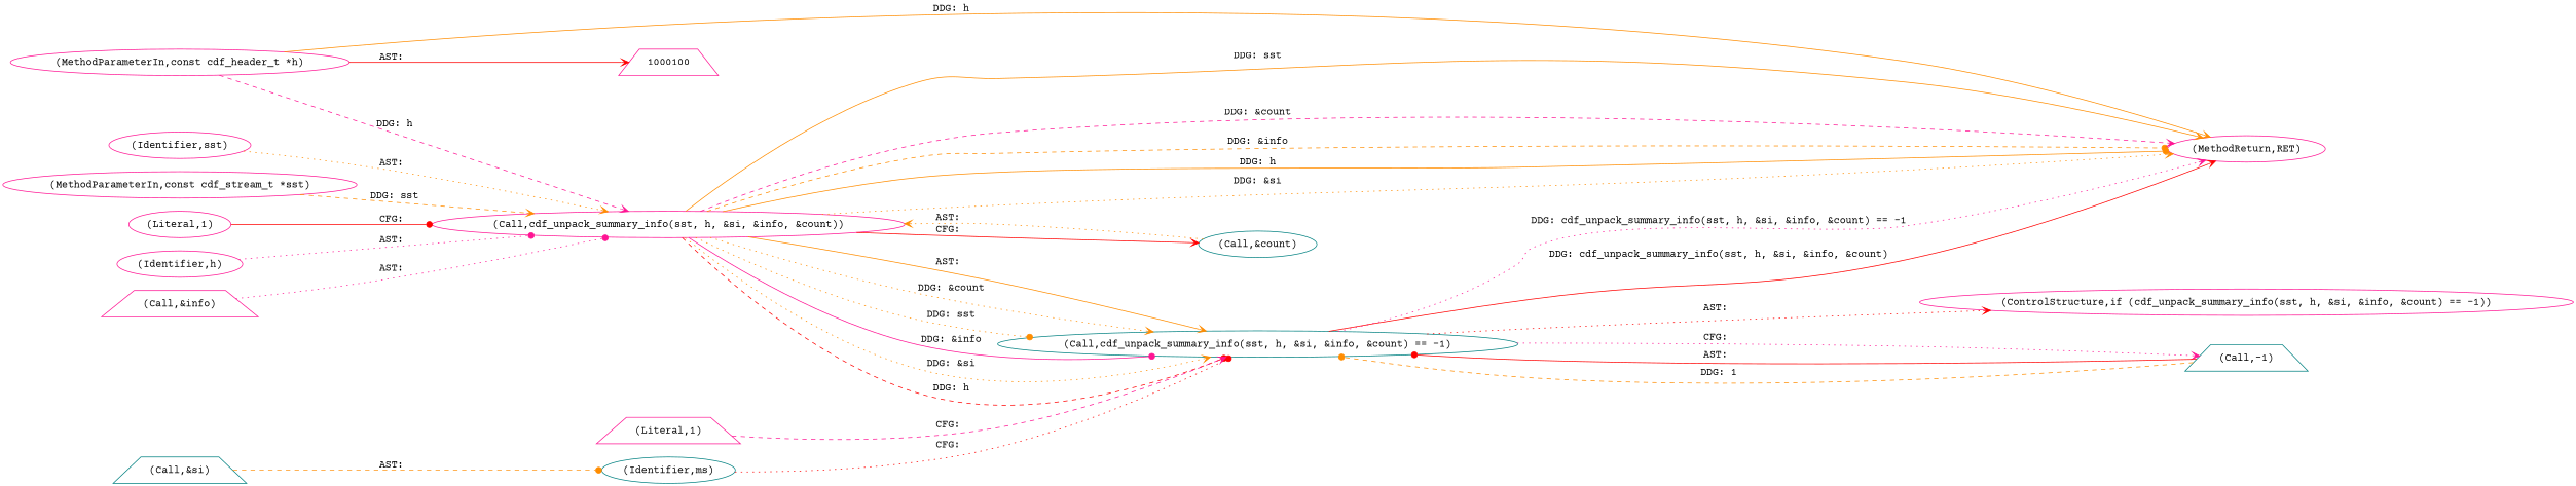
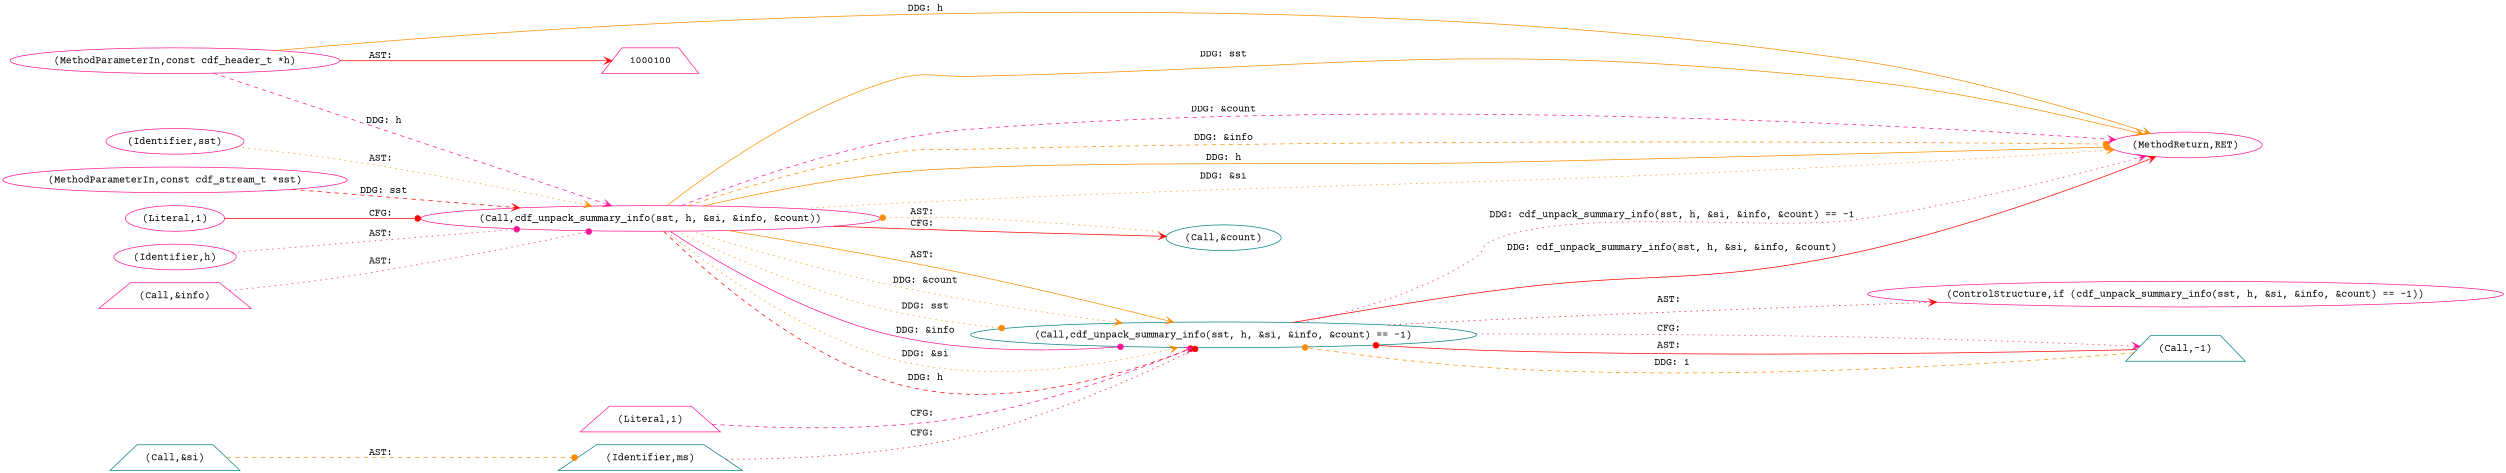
  digraph {
    fontname="Courier Prime"
    rankdir=LR
    node [color=deeppink fontname="Courier Prime" shape=ellipse]
    edge [arrowhead=vee color=darkorange fontname="Courier Prime" style=dotted]
    n1 [label="(MethodParameterIn,const cdf_header_t *h)"]
    n2 [label="(Call,cdf_unpack_summary_info(sst, h, &si, &info, &count))"]
    n3 [label="(MethodReturn,RET)"]
    1000100 [shape=trapezium]
    n5 [color=teal label="(Call,cdf_unpack_summary_info(sst, h, &si, &info, &count) == -1)"]
    n6 [color=teal label="(Call,&count)"]
    n7 [label="(ControlStructure,if (cdf_unpack_summary_info(sst, h, &si, &info, &count) == -1))"]
    n8 [color=teal label="(Call,-1)" shape=trapezium]
    n9 [color=teal label="(Call,&si)" shape=trapezium]
-   n10 [color=teal label="(Identifier,ms)"]
+   n10 [color=teal label="(Identifier,ms)" shape=trapezium]
    n11 [label="(Identifier,h)"]
    n12 [label="(Call,&info)" shape=trapezium]
    n13 [label="(Literal,1)" shape=trapezium]
    n14 [label="(Identifier,sst)"]
    n15 [label="(MethodParameterIn,const cdf_stream_t *sst)"]
    n16 [label="(Literal,1)"]
    n1 -> n2 [color=deeppink label="DDG: h" style=dashed]
    n1 -> n3 [label="DDG: h" style=solid]
    n1 -> 1000100 [color=red label="AST: " style=solid]
    n2 -> n3 [arrowhead=dot label="DDG: &info" style=dashed]
    n2 -> n3 [arrowhead=dot label="DDG: h" style=solid]
    n2 -> n3 [label="DDG: &si"]
    n2 -> n3 [label="DDG: sst" style=solid]
    n2 -> n3 [color=deeppink label="DDG: &count" style=dashed]
    n2 -> n5 [label="AST: " style=solid]
    n2 -> n5 [label="DDG: &count"]
    n2 -> n5 [arrowhead=dot label="DDG: sst"]
    n2 -> n5 [arrowhead=dot color=deeppink label="DDG: &info" style=solid]
    n2 -> n5 [label="DDG: &si"]
    n2 -> n5 [arrowhead=dot color=red label="DDG: h" style=dashed]
    n2 -> n6 [color=red label="CFG: " style=solid]
    n5 -> n3 [color=red label="DDG: cdf_unpack_summary_info(sst, h, &si, &info, &count)" style=solid]
    n5 -> n3 [color=deeppink label="DDG: cdf_unpack_summary_info(sst, h, &si, &info, &count) == -1"]
    n5 -> n7 [color=red label="AST: "]
    n5 -> n8 [color=deeppink label="CFG: "]
-   n6 -> n2 [label="AST: "]
+   n6 -> n2 [arrowhead=dot label="AST: "]
    n8 -> n5 [arrowhead=dot color=red label="AST: " style=solid]
    n8 -> n5 [arrowhead=dot label="DDG: 1" style=dashed]
    n9 -> n10 [arrowhead=dot label="AST: " style=dashed]
    n10 -> n5 [arrowhead=dot color=red label="CFG: "]
    n11 -> n2 [arrowhead=dot color=deeppink label="AST: "]
    n12 -> n2 [arrowhead=dot color=deeppink label="AST: "]
    n13 -> n5 [color=deeppink label="CFG: " style=dashed]
    n14 -> n2 [label="AST: "]
-   n15 -> n2 [label="DDG: sst" style=dashed]
+   n15 -> n2 [color=red label="DDG: sst" style=dashed]
    n16 -> n2 [arrowhead=dot color=red label="CFG: " style=solid]
  }
